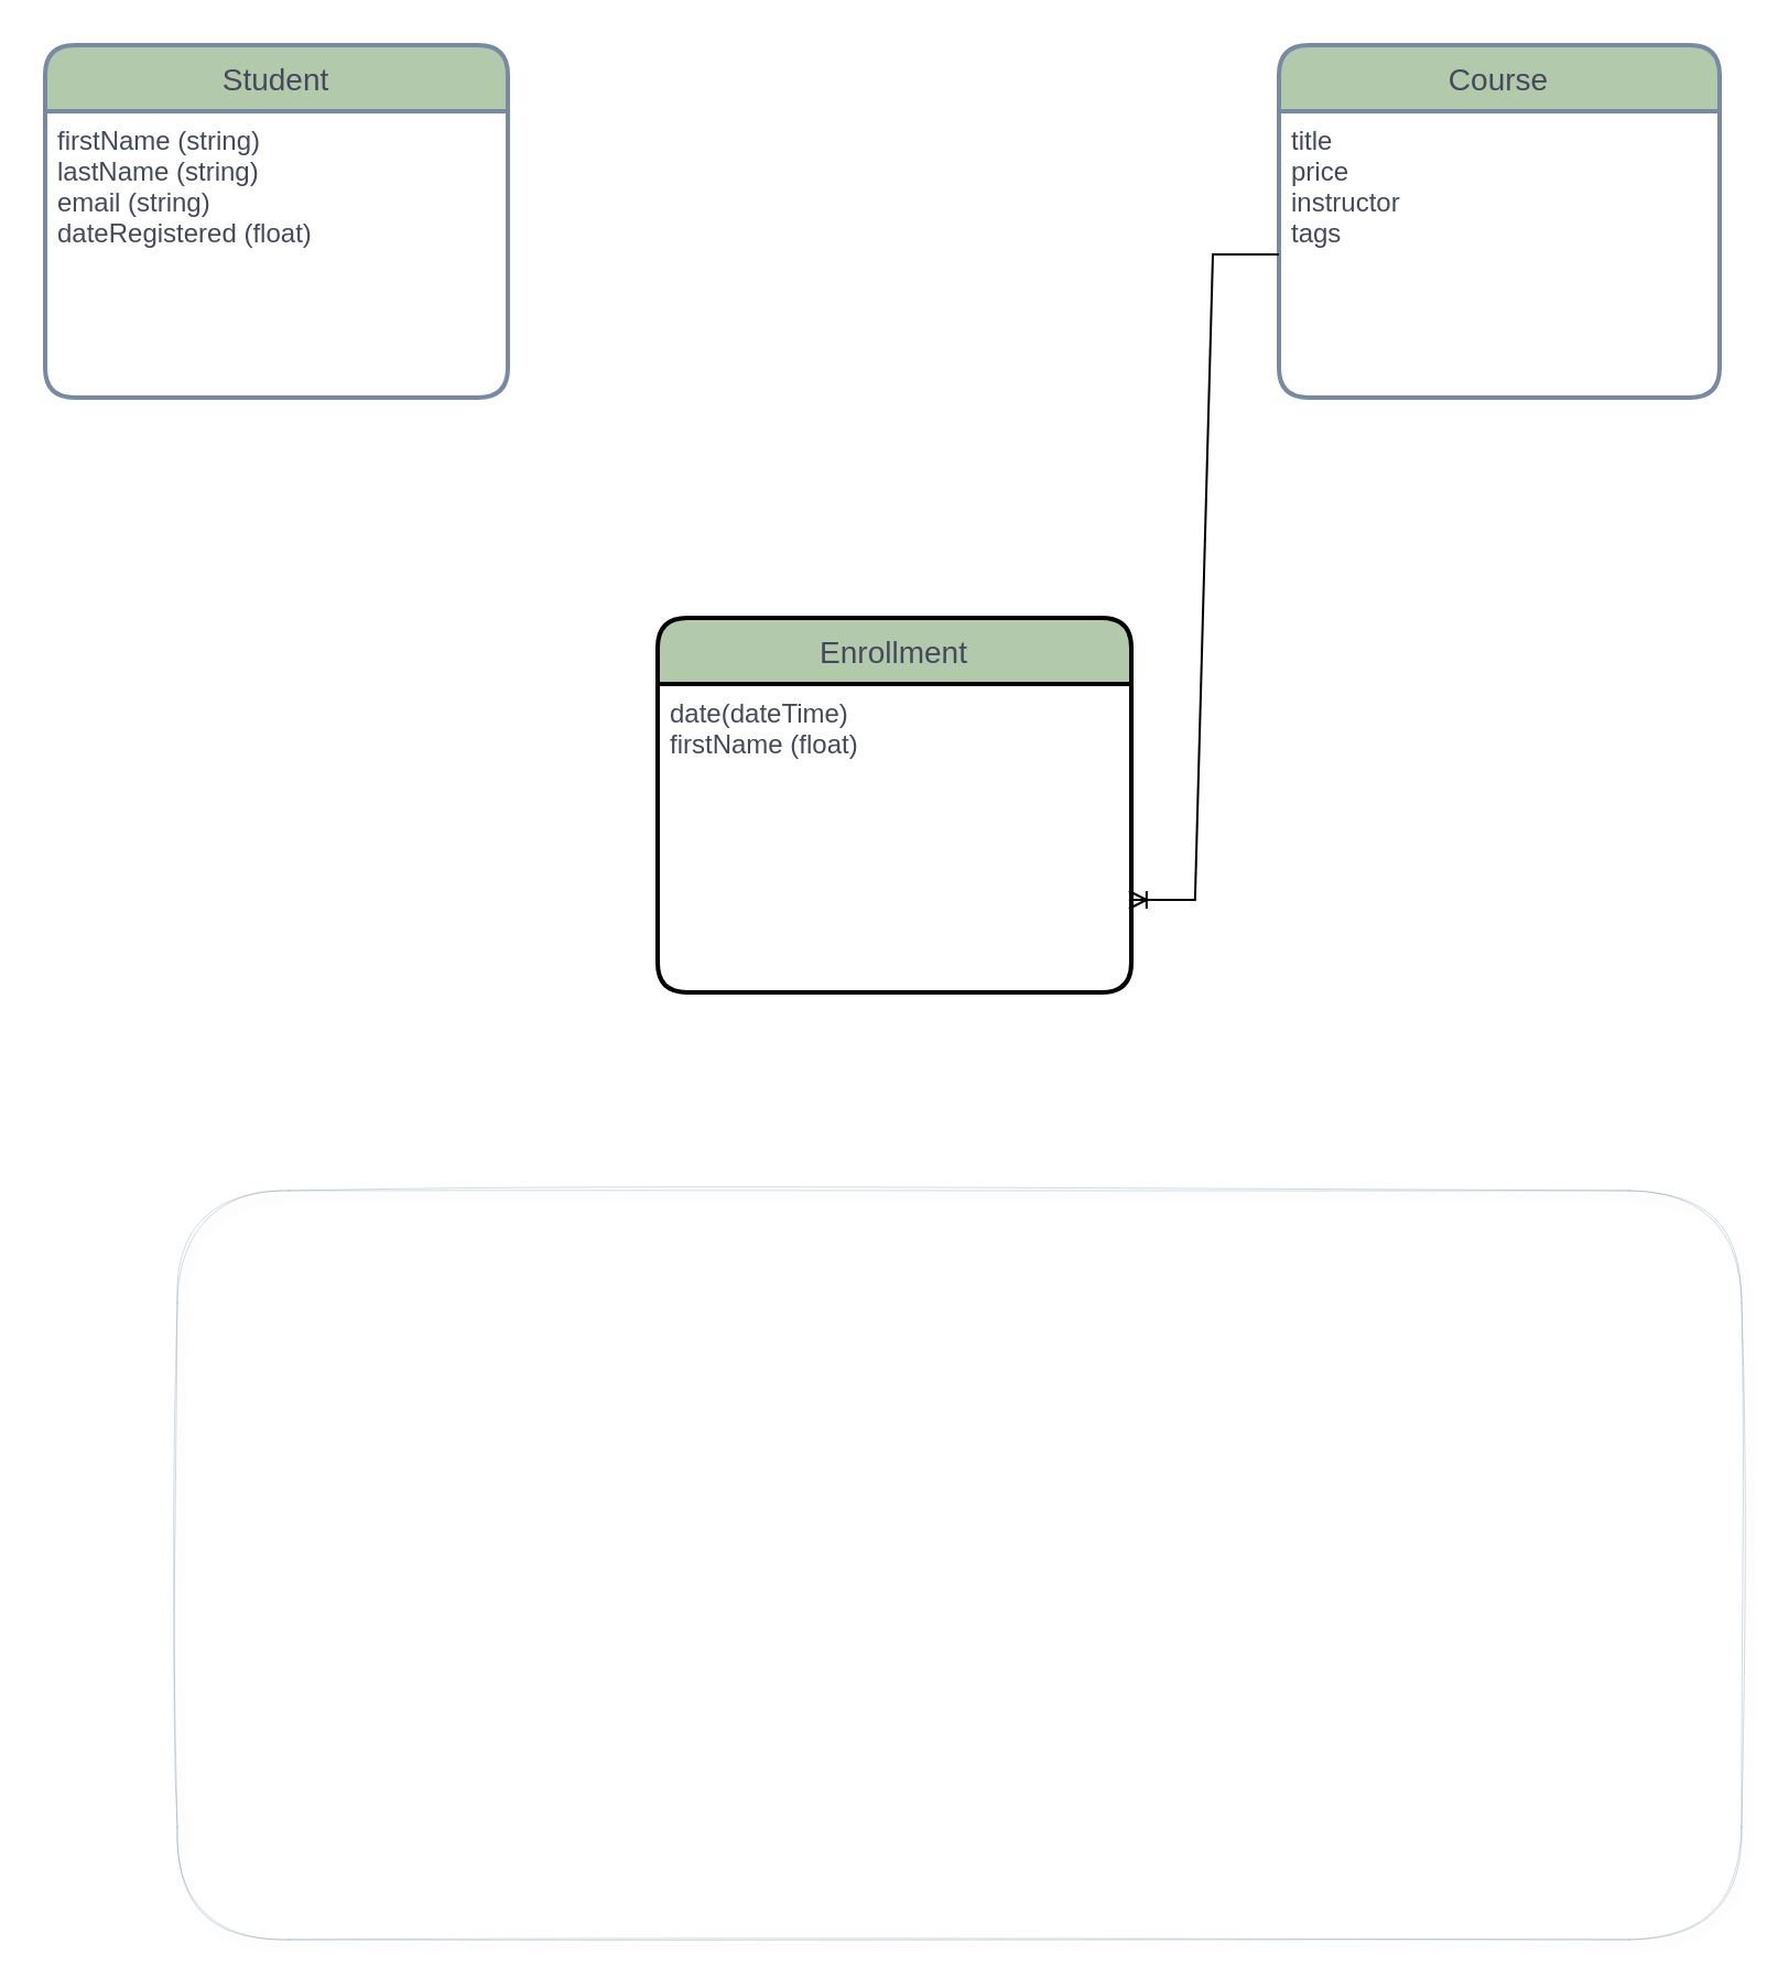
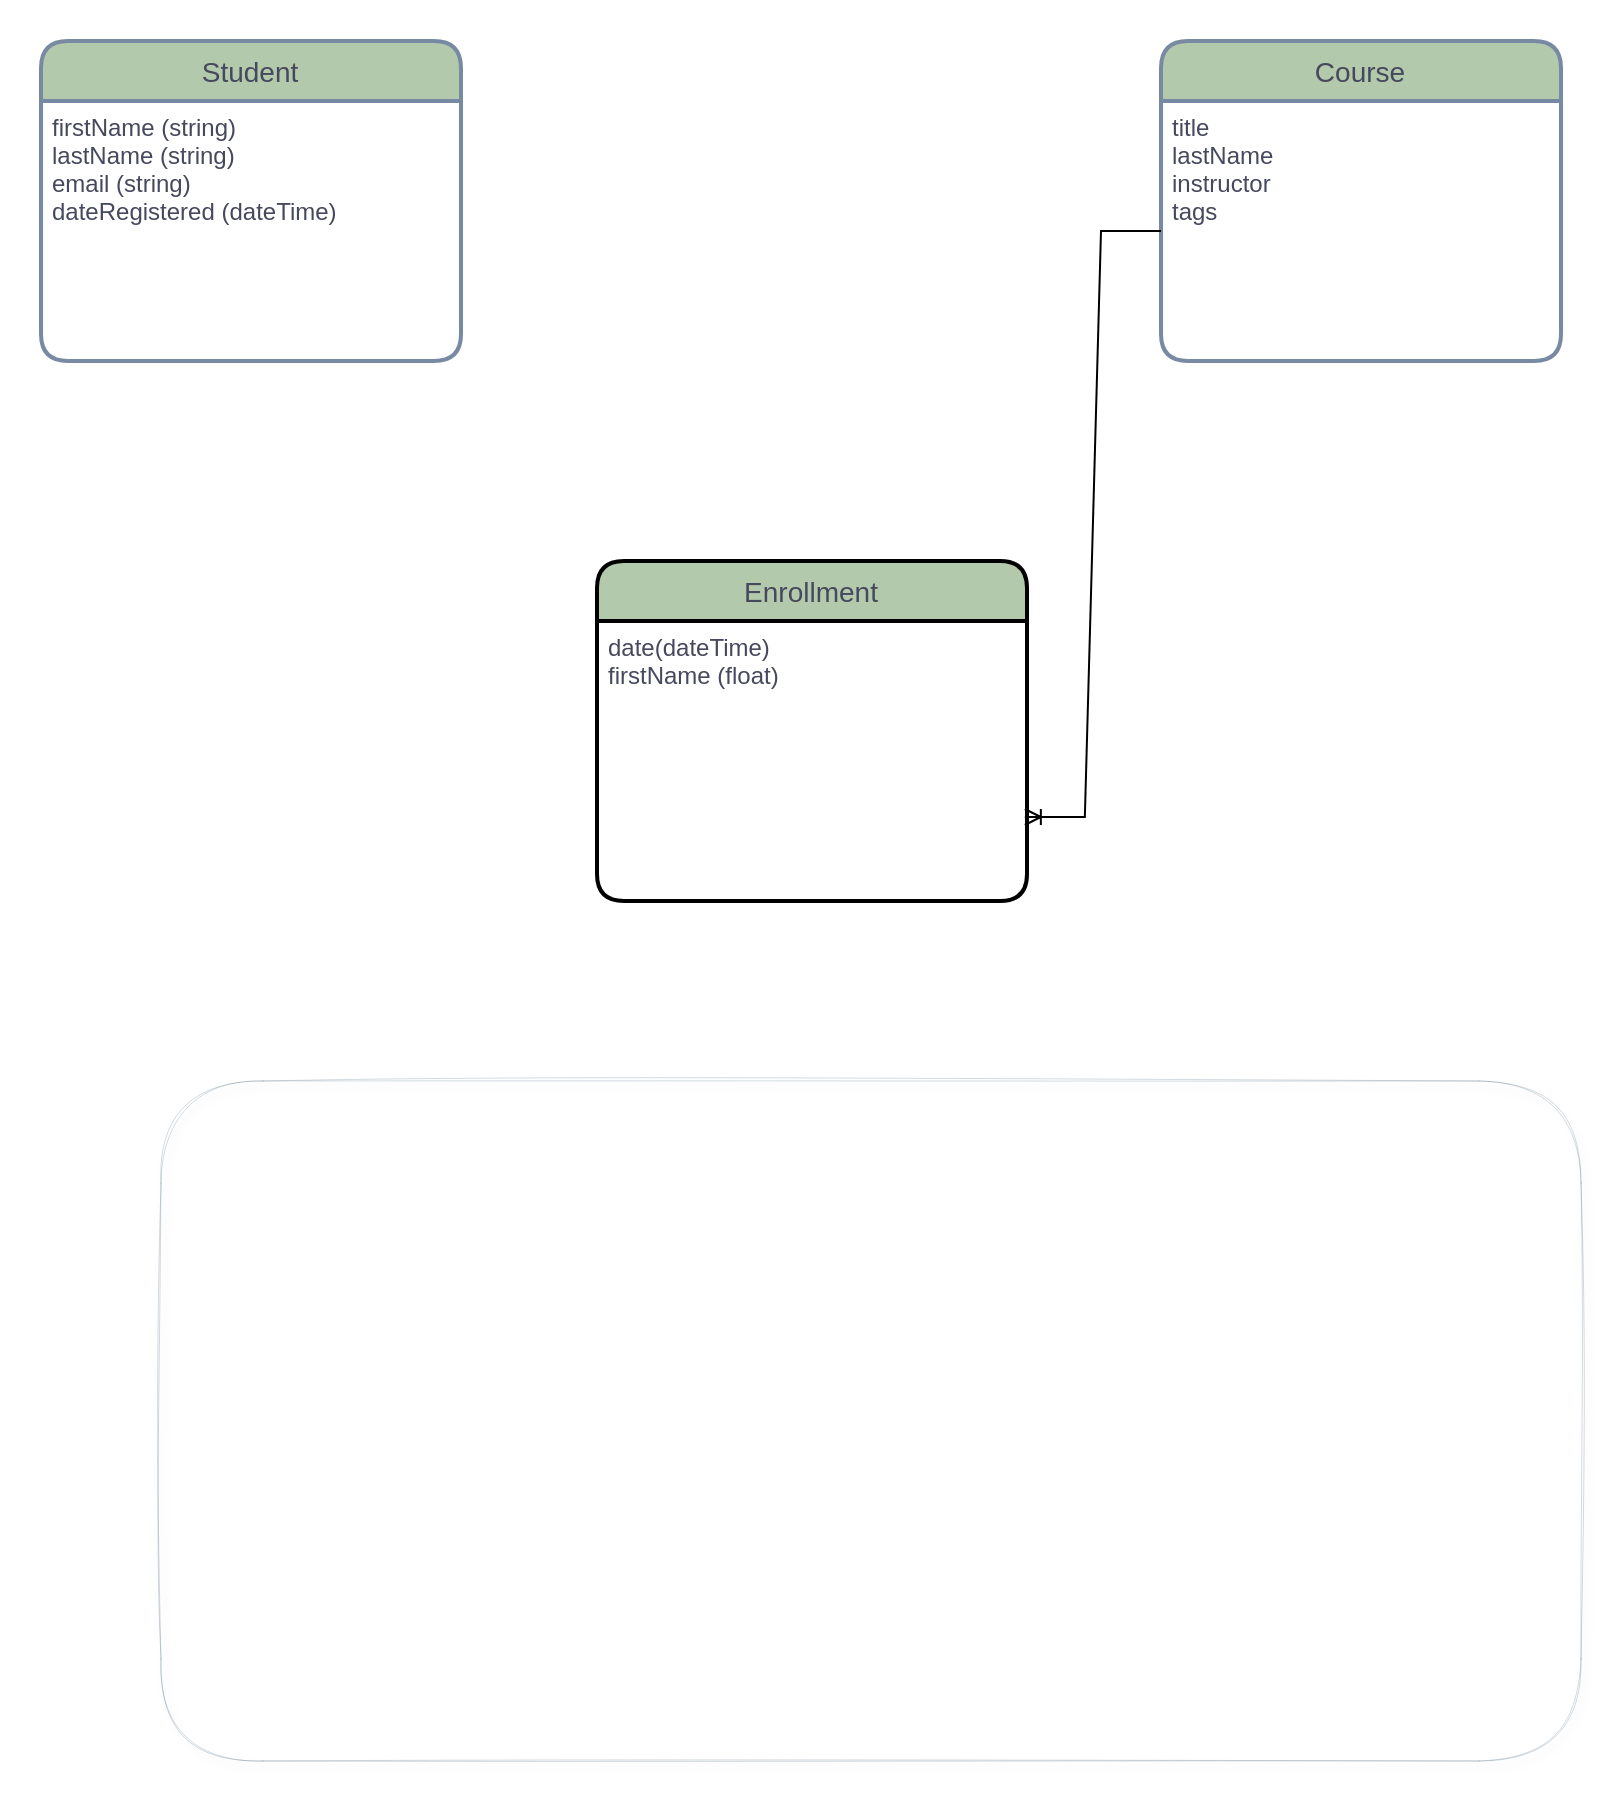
  <mxCell id="0" />
  <mxCell id="1" parent="0" />
  <mxCell id="2" value="Student" style="swimlane;childLayout=stackLayout;horizontal=1;startSize=30;horizontalStack=0;rounded=1;fontSize=14;fontStyle=0;strokeWidth=2;resizeParent=0;resizeLast=1;shadow=0;dashed=0;align=center;fillColor=#B2C9AB;strokeColor=#788AA3;fontColor=#46495D;" parent="1" vertex="1"><mxGeometry x="20" y="20" width="210" height="160" as="geometry" /></mxCell>
- <mxCell id="3" value="firstName (string)&#10;lastName (string)&#10;email (string)&#10;dateRegistered (float)" style="align=left;strokeColor=none;fillColor=none;spacingLeft=4;fontSize=12;verticalAlign=top;resizable=0;rotatable=0;part=1;fontColor=#46495D;" parent="2" vertex="1"><mxGeometry y="30" width="210" height="130" as="geometry" /></mxCell>
+ <mxCell id="3" value="firstName (string)&#10;lastName (string)&#10;email (string)&#10;dateRegistered (dateTime)" style="align=left;strokeColor=none;fillColor=none;spacingLeft=4;fontSize=12;verticalAlign=top;resizable=0;rotatable=0;part=1;fontColor=#46495D;" parent="2" vertex="1"><mxGeometry y="30" width="210" height="130" as="geometry" /></mxCell>
  <mxCell id="4" value="Course" style="swimlane;childLayout=stackLayout;horizontal=1;startSize=30;horizontalStack=0;rounded=1;fontSize=14;fontStyle=0;strokeWidth=2;resizeParent=0;resizeLast=1;shadow=0;dashed=0;align=center;fillColor=#B2C9AB;strokeColor=#788AA3;fontColor=#46495D;" parent="1" vertex="1"><mxGeometry x="580" y="20" width="200" height="160" as="geometry" /></mxCell>
- <mxCell id="5" value="title&#10;price&#10;instructor&#10;tags" style="align=left;strokeColor=none;fillColor=none;spacingLeft=4;fontSize=12;verticalAlign=top;resizable=0;rotatable=0;part=1;fontColor=#46495D;" parent="4" vertex="1"><mxGeometry y="30" width="200" height="130" as="geometry" /></mxCell>
+ <mxCell id="5" value="title&#10;lastName&#10;instructor&#10;tags" style="align=left;strokeColor=none;fillColor=none;spacingLeft=4;fontSize=12;verticalAlign=top;resizable=0;rotatable=0;part=1;fontColor=#46495D;" parent="4" vertex="1"><mxGeometry y="30" width="200" height="130" as="geometry" /></mxCell>
  <mxCell id="6" value="Enrollment" style="swimlane;childLayout=stackLayout;horizontal=1;startSize=30;horizontalStack=0;rounded=1;fontSize=14;fontStyle=0;strokeWidth=2;resizeParent=0;resizeLast=1;shadow=0;dashed=0;align=center;sketch=0;fontColor=#46495D;fillColor=#B2C9AB;" parent="1" vertex="1"><mxGeometry x="298" y="280" width="215" height="170" as="geometry" /></mxCell>
  <mxCell id="7" value="date(dateTime)&#10;firstName (float)" style="align=left;strokeColor=none;fillColor=none;spacingLeft=4;fontSize=12;verticalAlign=top;resizable=0;rotatable=0;part=1;rounded=0;shadow=0;sketch=0;fontColor=#46495D;" parent="6" vertex="1"><mxGeometry y="30" width="215" height="140" as="geometry" /></mxCell>
  <mxCell id="8" value="" style="edgeStyle=entityRelationEdgeStyle;fontSize=12;html=1;endArrow=ERoneToMany;rounded=0;entryX=0.995;entryY=0.7;entryDx=0;entryDy=0;entryPerimeter=0;" parent="1" source="5" target="7" edge="1"><mxGeometry width="100" height="100" relative="1" as="geometry"><mxPoint x="510" y="110" as="sourcePoint" /><mxPoint x="580" y="390" as="targetPoint" /></mxGeometry></mxCell>
  <mxCell id="9" value="" style="rounded=1;whiteSpace=wrap;html=1;shadow=1;glass=0;sketch=1;fontSize=12;strokeWidth=0;gradientDirection=north;fillColor=#bac8d3;strokeColor=#23445d;" vertex="1" parent="1"><mxGeometry x="80" y="540" width="710" height="340" as="geometry" /></mxCell>
